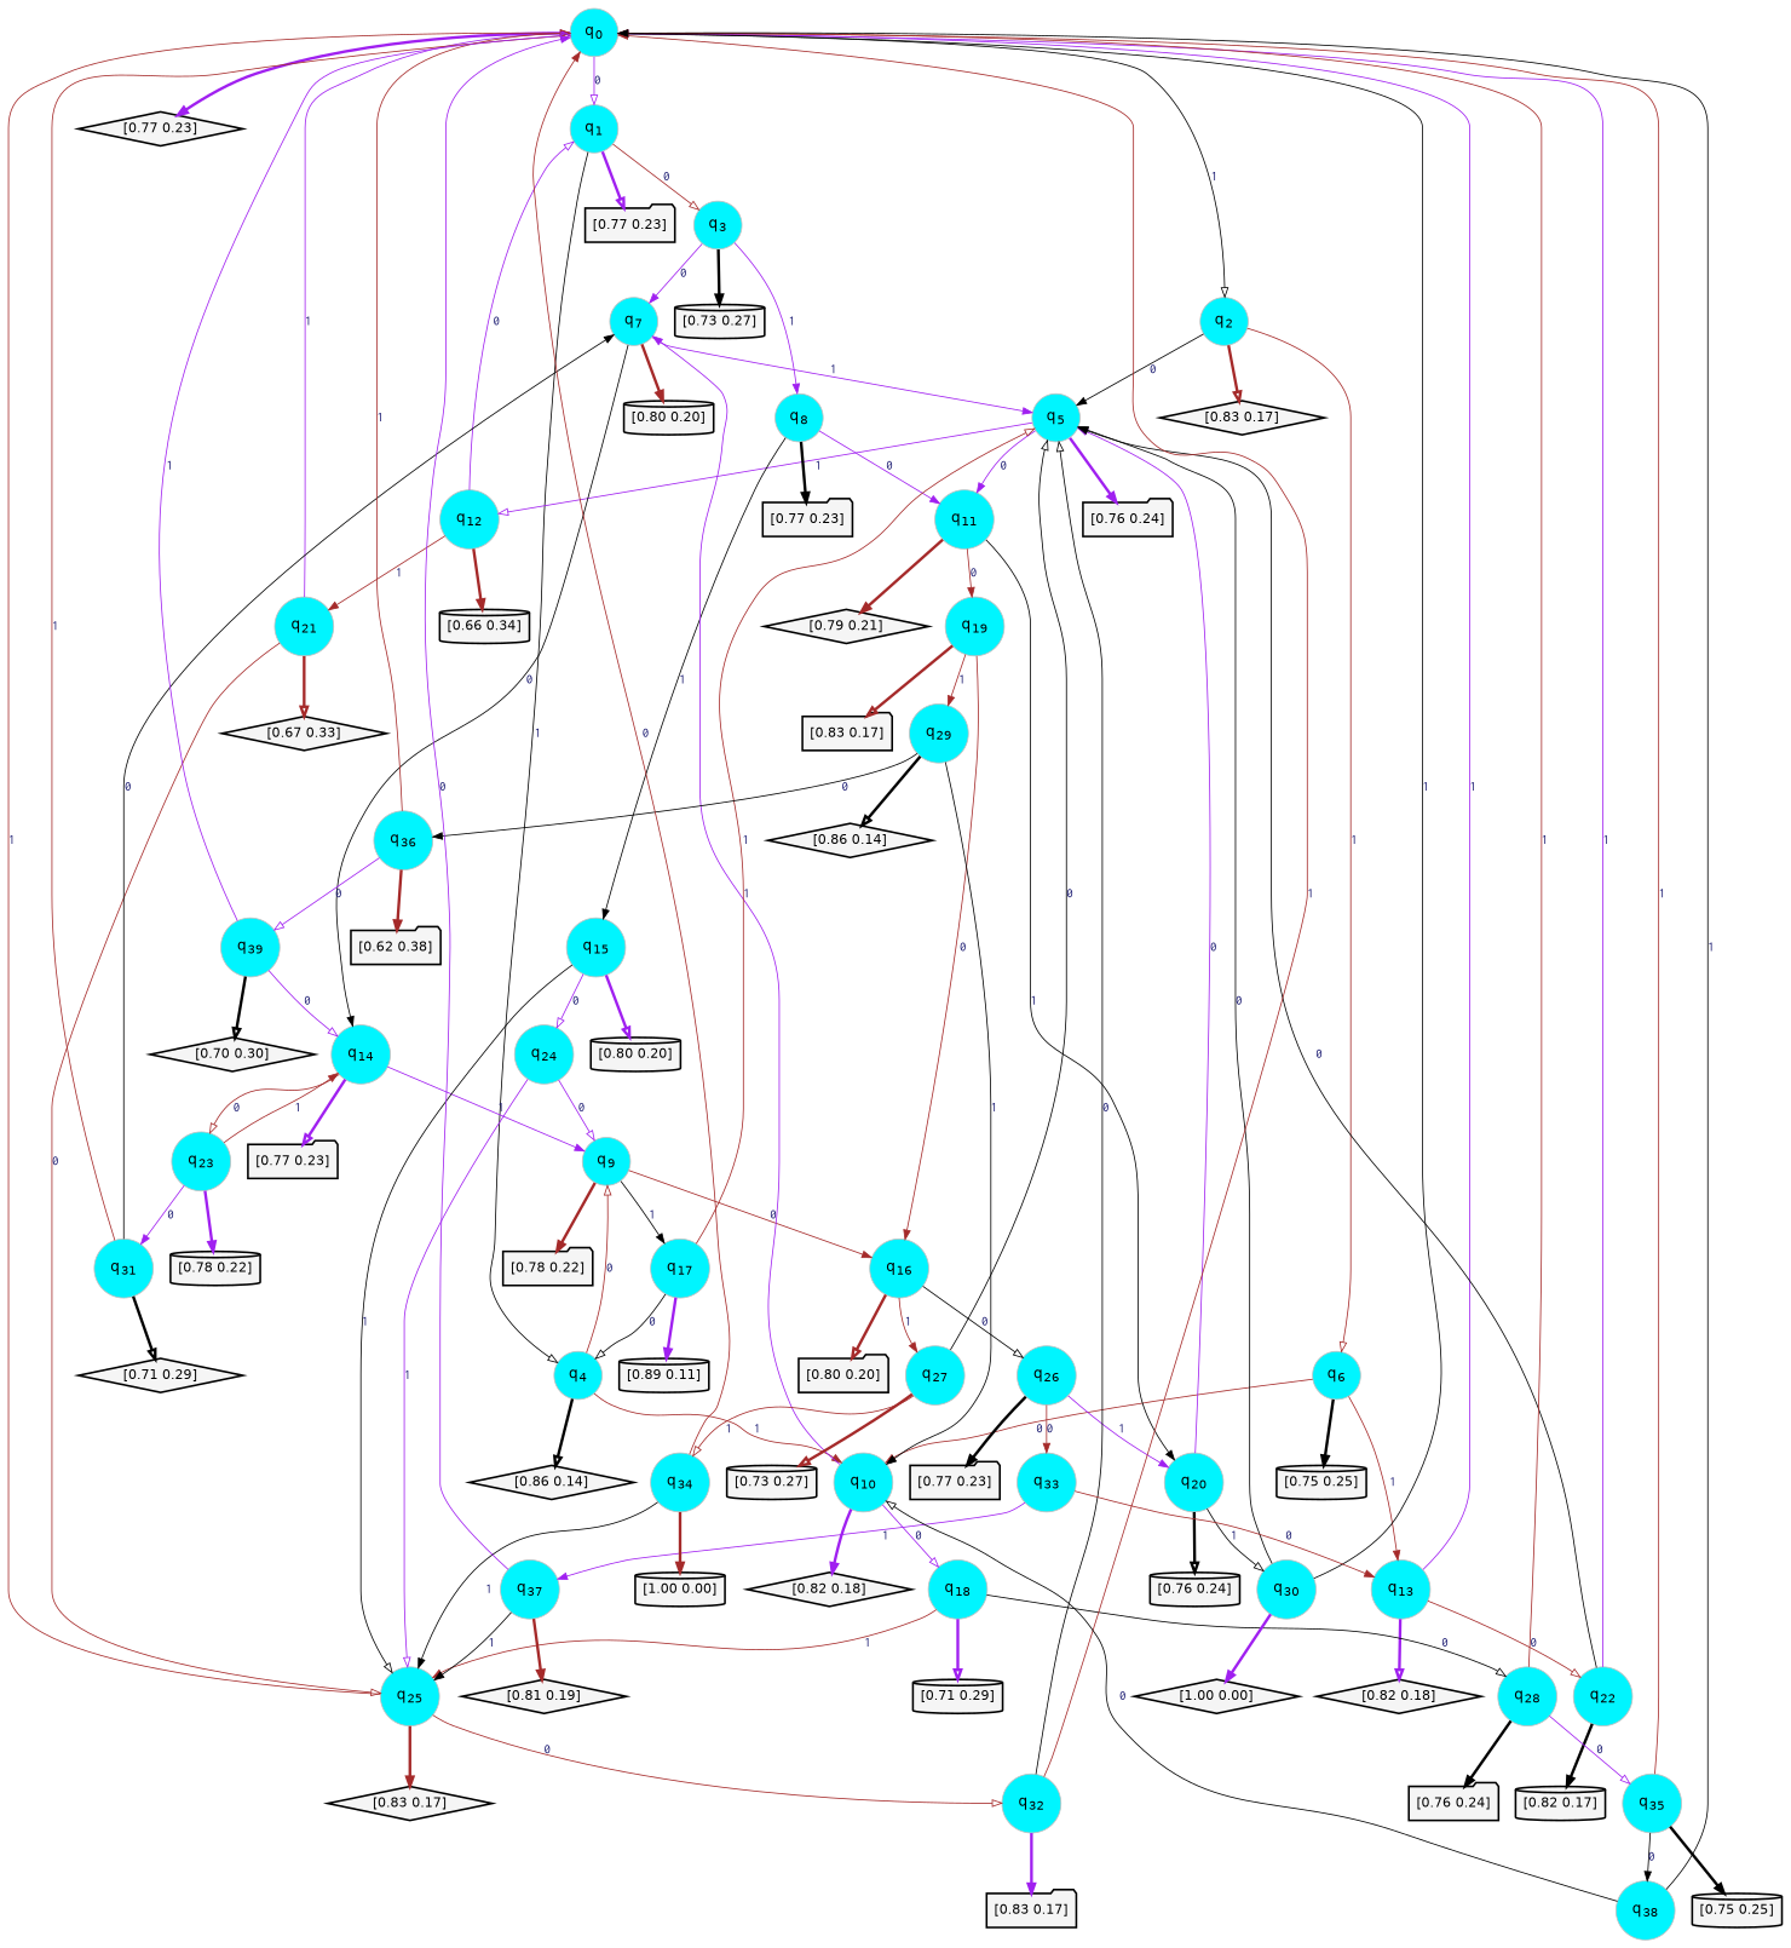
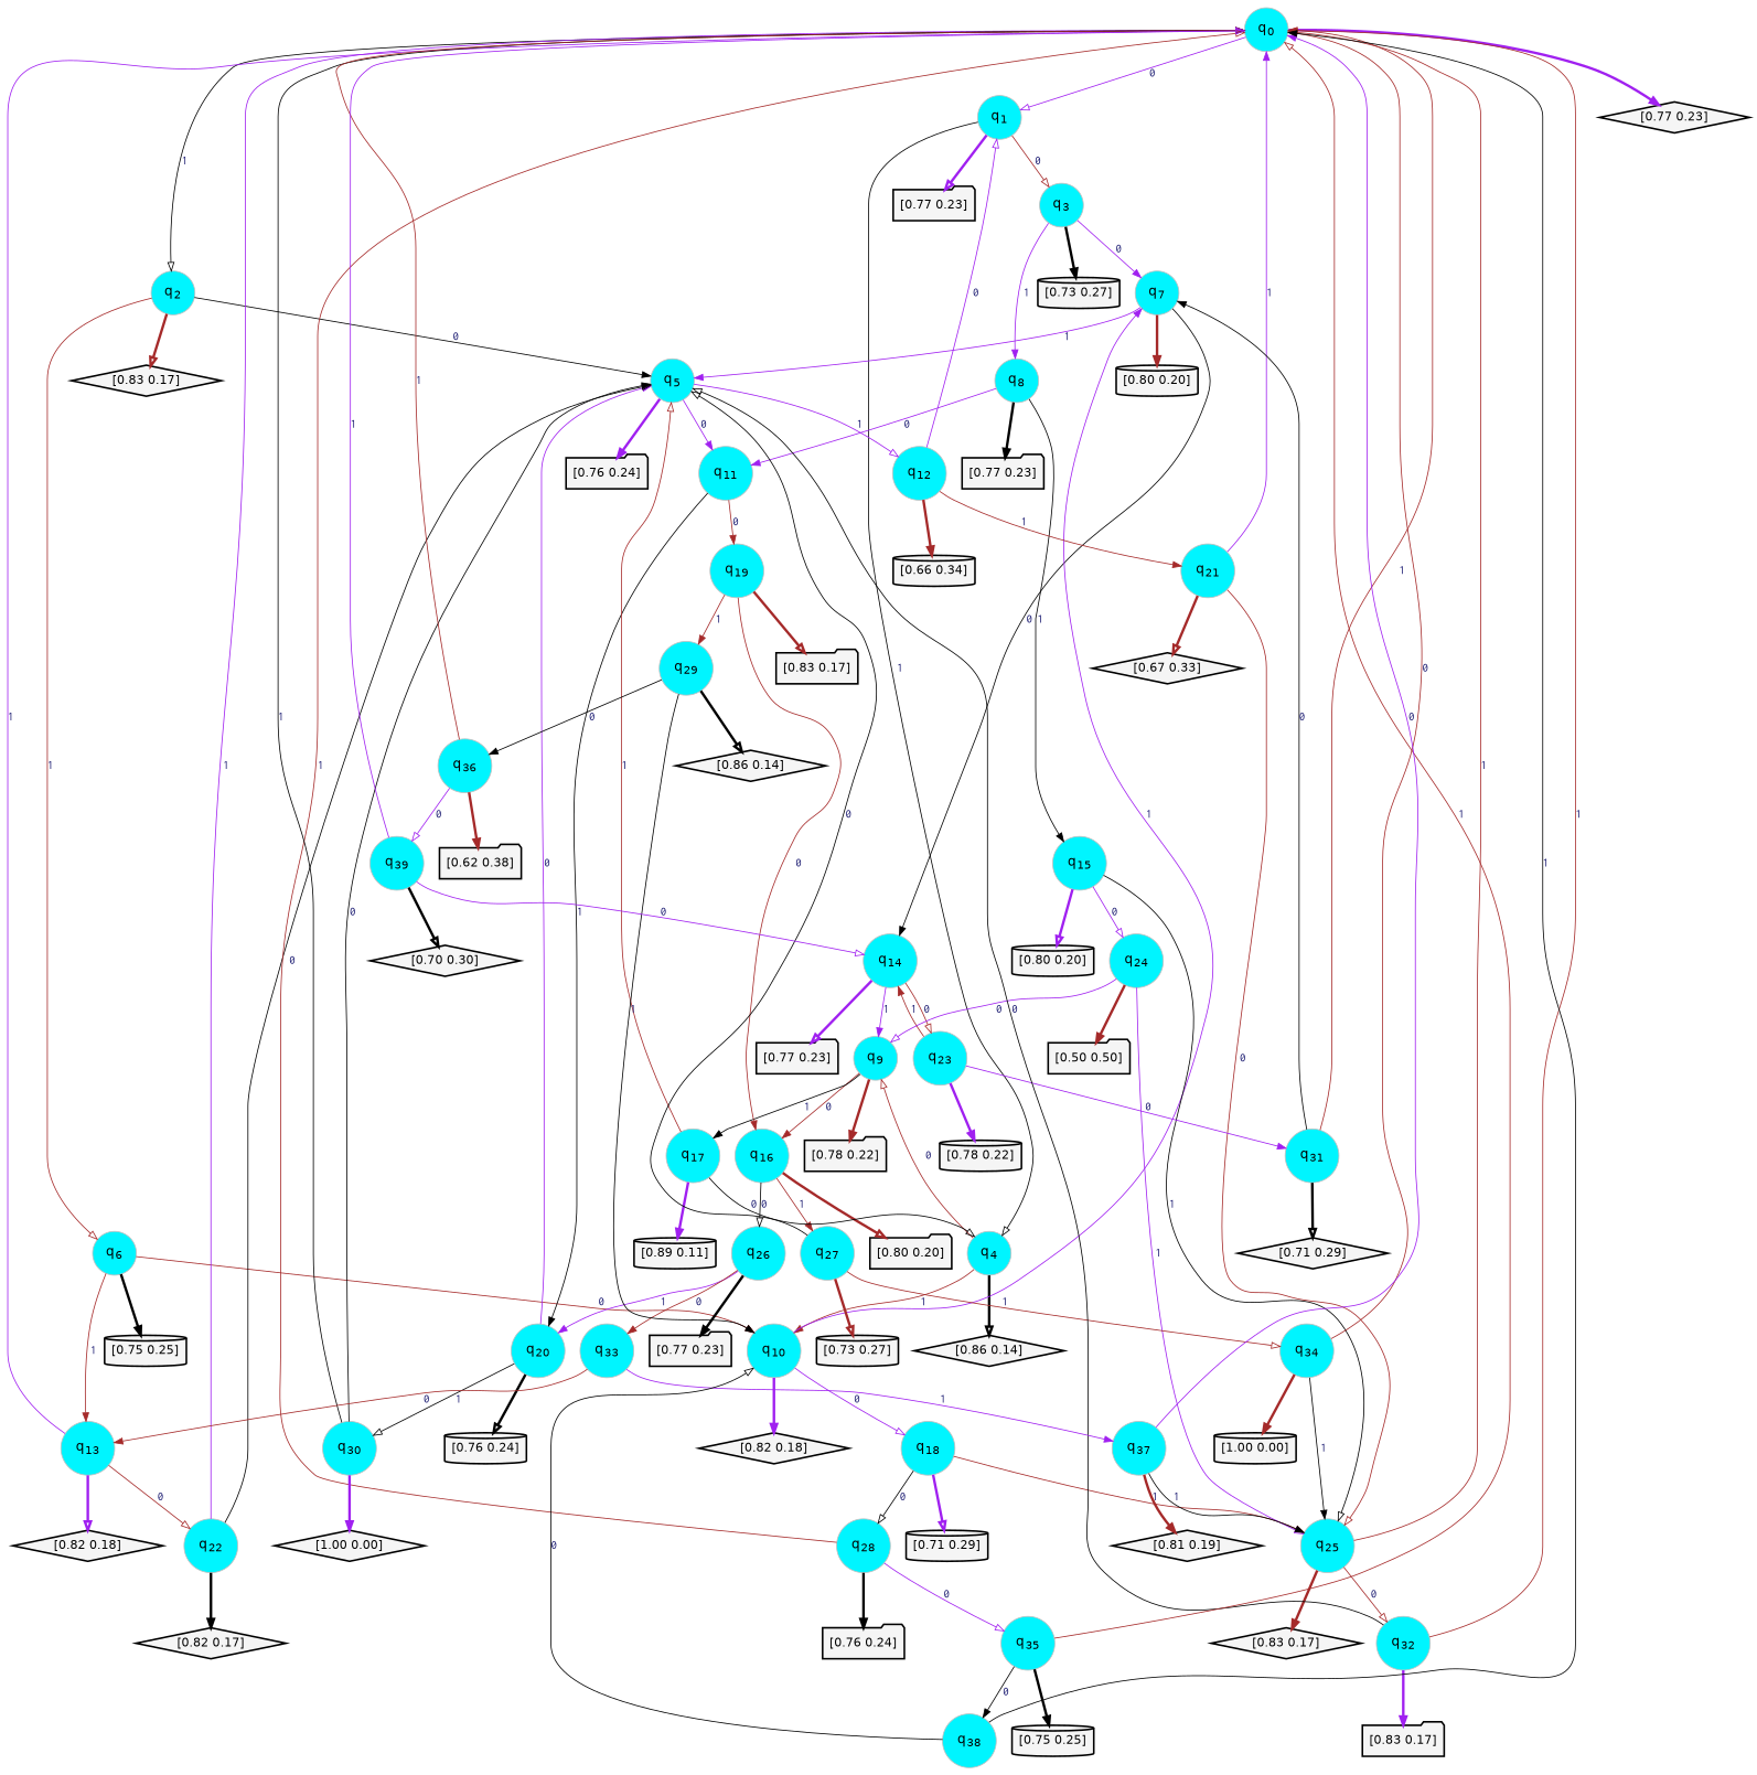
  digraph {
    rankdir=TD
    node [color=gray fillcolor=turquoise1 fontcolor=black fontname=Helvetica fontsize=16 fontweight=bold shape=circle style=filled]
    edge [arrowhead=normal arrowsize=1 color=brown fontcolor=midnightblue fontname=courier fontweight=bold penwidth=1 style=solid weight=20]
    n1 [label=<q<SUB>0</SUB>>]
    n2 [label=<q<SUB>1</SUB>>]
    n3 [label=<q<SUB>2</SUB>>]
    n4 [color=black fillcolor=whitesmoke fontsize=14 label="[0.77 0.23]" penwidth=2 shape=diamond]
    n5 [label=<q<SUB>3</SUB>>]
    n6 [label=<q<SUB>4</SUB>>]
    n7 [color=black fillcolor=whitesmoke fontsize=14 label="[0.77 0.23]" penwidth=2 shape=folder]
    n8 [label=<q<SUB>5</SUB>>]
    n9 [label=<q<SUB>6</SUB>>]
    n10 [color=black fillcolor=whitesmoke fontsize=14 label="[0.83 0.17]" penwidth=2 shape=diamond]
    n11 [label=<q<SUB>7</SUB>>]
    n12 [label=<q<SUB>8</SUB>>]
    n13 [color=black fillcolor=whitesmoke fontsize=14 label="[0.73 0.27]" penwidth=2 shape=cylinder]
    n14 [label=<q<SUB>9</SUB>>]
    n15 [label=<q<SUB>10</SUB>>]
    n16 [color=black fillcolor=whitesmoke fontsize=14 label="[0.86 0.14]" penwidth=2 shape=diamond]
    n17 [label=<q<SUB>11</SUB>>]
    n18 [label=<q<SUB>12</SUB>>]
    n19 [color=black fillcolor=whitesmoke fontsize=14 label="[0.76 0.24]" penwidth=2 shape=folder]
    n20 [label=<q<SUB>13</SUB>>]
    n21 [color=black fillcolor=whitesmoke fontsize=14 label="[0.75 0.25]" penwidth=2 shape=cylinder]
    n22 [label=<q<SUB>14</SUB>>]
    n23 [color=black fillcolor=whitesmoke fontsize=14 label="[0.80 0.20]" penwidth=2 shape=cylinder]
    n24 [label=<q<SUB>15</SUB>>]
    n25 [color=black fillcolor=whitesmoke fontsize=14 label="[0.77 0.23]" penwidth=2 shape=folder]
    n26 [label=<q<SUB>16</SUB>>]
    n27 [label=<q<SUB>17</SUB>>]
    n28 [color=black fillcolor=whitesmoke fontsize=14 label="[0.78 0.22]" penwidth=2 shape=folder]
    n29 [label=<q<SUB>18</SUB>>]
    n30 [color=black fillcolor=whitesmoke fontsize=14 label="[0.82 0.18]" penwidth=2 shape=diamond]
    n31 [label=<q<SUB>19</SUB>>]
    n32 [label=<q<SUB>20</SUB>>]
-   n33 [color=black fillcolor=whitesmoke fontsize=14 label="[0.79 0.21]" penwidth=2 shape=diamond]
    n34 [label=<q<SUB>21</SUB>>]
    n35 [color=black fillcolor=whitesmoke fontsize=14 label="[0.66 0.34]" penwidth=2 shape=cylinder]
    n36 [label=<q<SUB>22</SUB>>]
    n37 [color=black fillcolor=whitesmoke fontsize=14 label="[0.82 0.18]" penwidth=2 shape=diamond]
    n38 [label=<q<SUB>23</SUB>>]
    n39 [color=black fillcolor=whitesmoke fontsize=14 label="[0.77 0.23]" penwidth=2 shape=folder]
    n40 [label=<q<SUB>24</SUB>>]
    n41 [label=<q<SUB>25</SUB>>]
    n42 [color=black fillcolor=whitesmoke fontsize=14 label="[0.80 0.20]" penwidth=2 shape=cylinder]
    n43 [label=<q<SUB>26</SUB>>]
    n44 [label=<q<SUB>27</SUB>>]
    n45 [color=black fillcolor=whitesmoke fontsize=14 label="[0.80 0.20]" penwidth=2 shape=folder]
    n46 [color=black fillcolor=whitesmoke fontsize=14 label="[0.89 0.11]" penwidth=2 shape=cylinder]
    n47 [label=<q<SUB>28</SUB>>]
    n48 [color=black fillcolor=whitesmoke fontsize=14 label="[0.71 0.29]" penwidth=2 shape=cylinder]
    n49 [label=<q<SUB>29</SUB>>]
    n50 [color=black fillcolor=whitesmoke fontsize=14 label="[0.83 0.17]" penwidth=2 shape=folder]
    n51 [label=<q<SUB>30</SUB>>]
    n52 [color=black fillcolor=whitesmoke fontsize=14 label="[0.76 0.24]" penwidth=2 shape=cylinder]
    n53 [color=black fillcolor=whitesmoke fontsize=14 label="[0.67 0.33]" penwidth=2 shape=diamond]
-   n54 [color=black fillcolor=whitesmoke fontsize=14 label="[0.82 0.17]" penwidth=2 shape=cylinder]
+   n54 [color=black fillcolor=whitesmoke fontsize=14 label="[0.82 0.17]" penwidth=2 shape=diamond]
    n55 [label=<q<SUB>31</SUB>>]
    n56 [color=black fillcolor=whitesmoke fontsize=14 label="[0.78 0.22]" penwidth=2 shape=cylinder]
+   n57 [color=black fillcolor=whitesmoke fontsize=14 label="[0.50 0.50]" penwidth=2 shape=folder]
    n58 [label=<q<SUB>32</SUB>>]
    n59 [color=black fillcolor=whitesmoke fontsize=14 label="[0.83 0.17]" penwidth=2 shape=diamond]
    n60 [label=<q<SUB>33</SUB>>]
    n61 [color=black fillcolor=whitesmoke fontsize=14 label="[0.77 0.23]" penwidth=2 shape=folder]
    n62 [label=<q<SUB>34</SUB>>]
    n63 [color=black fillcolor=whitesmoke fontsize=14 label="[0.73 0.27]" penwidth=2 shape=cylinder]
    n64 [label=<q<SUB>35</SUB>>]
    n65 [color=black fillcolor=whitesmoke fontsize=14 label="[0.76 0.24]" penwidth=2 shape=folder]
    n66 [label=<q<SUB>36</SUB>>]
    n67 [color=black fillcolor=whitesmoke fontsize=14 label="[0.86 0.14]" penwidth=2 shape=diamond]
    n68 [color=black fillcolor=whitesmoke fontsize=14 label="[1.00 0.00]" penwidth=2 shape=diamond]
    n69 [color=black fillcolor=whitesmoke fontsize=14 label="[0.71 0.29]" penwidth=2 shape=diamond]
    n70 [color=black fillcolor=whitesmoke fontsize=14 label="[0.83 0.17]" penwidth=2 shape=folder]
    n71 [label=<q<SUB>37</SUB>>]
    n72 [color=black fillcolor=whitesmoke fontsize=14 label="[1.00 0.00]" penwidth=2 shape=cylinder]
    n73 [label=<q<SUB>38</SUB>>]
    n74 [color=black fillcolor=whitesmoke fontsize=14 label="[0.75 0.25]" penwidth=2 shape=cylinder]
    n75 [label=<q<SUB>39</SUB>>]
    n76 [color=black fillcolor=whitesmoke fontsize=14 label="[0.62 0.38]" penwidth=2 shape=folder]
    n77 [color=black fillcolor=whitesmoke fontsize=14 label="[0.81 0.19]" penwidth=2 shape=diamond]
    n78 [color=black fillcolor=whitesmoke fontsize=14 label="[0.70 0.30]" penwidth=2 shape=diamond]
    n1 -> n2 [arrowhead=onormal color=purple label=0]
    n1 -> n3 [arrowhead=onormal color=black label=1]
    n1 -> n4 [color=purple penwidth=3]
    n2 -> n5 [arrowhead=onormal label=0]
    n2 -> n6 [arrowhead=onormal color=black label=1]
    n2 -> n7 [arrowhead=onormal color=purple penwidth=3]
    n3 -> n8 [color=black label=0]
    n3 -> n9 [arrowhead=onormal label=1]
    n3 -> n10 [arrowhead=onormal penwidth=3]
    n5 -> n11 [color=purple label=0]
    n5 -> n12 [color=purple label=1]
    n5 -> n13 [color=black penwidth=3]
    n6 -> n14 [arrowhead=onormal label=0]
    n6 -> n15 [label=1]
    n6 -> n16 [arrowhead=onormal color=black penwidth=3]
    n8 -> n17 [color=purple label=0]
    n8 -> n18 [arrowhead=onormal color=purple label=1]
    n8 -> n19 [color=purple penwidth=3]
    n9 -> n15 [label=0]
    n9 -> n20 [label=1]
    n9 -> n21 [color=black penwidth=3]
    n11 -> n8 [color=purple label=1]
    n11 -> n22 [color=black label=0]
    n11 -> n23 [penwidth=3]
    n12 -> n17 [color=purple label=0]
    n12 -> n24 [color=black label=1]
    n12 -> n25 [color=black penwidth=3]
    n14 -> n26 [label=0]
    n14 -> n27 [color=black label=1]
    n14 -> n28 [penwidth=3]
    n15 -> n11 [color=purple label=1]
    n15 -> n29 [arrowhead=onormal color=purple label=0]
    n15 -> n30 [color=purple penwidth=3]
    n17 -> n31 [label=0]
    n17 -> n32 [color=black label=1]
-   n17 -> n33 [penwidth=3]
    n18 -> n2 [arrowhead=onormal color=purple label=0]
    n18 -> n34 [label=1]
    n18 -> n35 [penwidth=3]
    n20 -> n1 [color=purple label=1]
    n20 -> n36 [arrowhead=onormal label=0]
    n20 -> n37 [arrowhead=onormal color=purple penwidth=3]
    n22 -> n14 [color=purple label=1]
    n22 -> n38 [arrowhead=onormal label=0]
    n22 -> n39 [arrowhead=onormal color=purple penwidth=3]
    n24 -> n40 [arrowhead=onormal color=purple label=0]
    n24 -> n41 [arrowhead=onormal color=black label=1]
    n24 -> n42 [arrowhead=onormal color=purple penwidth=3]
    n26 -> n43 [arrowhead=onormal color=black label=0]
    n26 -> n44 [label=1]
    n26 -> n45 [arrowhead=onormal penwidth=3]
    n27 -> n6 [arrowhead=onormal color=black label=0]
    n27 -> n8 [arrowhead=onormal label=1]
    n27 -> n46 [color=purple penwidth=3]
    n29 -> n41 [label=1]
    n29 -> n47 [arrowhead=onormal color=black label=0]
    n29 -> n48 [arrowhead=onormal color=purple penwidth=3]
    n31 -> n26 [label=0]
    n31 -> n49 [label=1]
    n31 -> n50 [arrowhead=onormal penwidth=3]
    n32 -> n8 [color=purple label=0]
    n32 -> n51 [arrowhead=onormal color=black label=1]
    n32 -> n52 [arrowhead=onormal color=black penwidth=3]
    n34 -> n1 [color=purple label=1]
    n34 -> n41 [arrowhead=onormal label=0]
    n34 -> n53 [arrowhead=onormal penwidth=3]
    n36 -> n1 [color=purple label=1]
    n36 -> n8 [arrowhead=onormal color=black label=0]
    n36 -> n54 [color=black penwidth=3]
    n38 -> n22 [label=1]
    n38 -> n55 [color=purple label=0]
    n38 -> n56 [color=purple penwidth=3]
    n40 -> n14 [arrowhead=onormal color=purple label=0]
    n40 -> n41 [arrowhead=onormal color=purple label=1]
+   n40 -> n57 [penwidth=3]
    n41 -> n1 [arrowhead=onormal label=1]
    n41 -> n58 [arrowhead=onormal label=0]
    n41 -> n59 [penwidth=3]
    n43 -> n32 [color=purple label=1]
    n43 -> n60 [label=0]
    n43 -> n61 [color=black penwidth=3]
    n44 -> n8 [arrowhead=onormal color=black label=0]
    n44 -> n62 [arrowhead=onormal label=1]
    n44 -> n63 [arrowhead=onormal penwidth=3]
    n47 -> n1 [arrowhead=onormal label=1]
    n47 -> n64 [arrowhead=onormal color=purple label=0]
    n47 -> n65 [color=black penwidth=3]
    n49 -> n15 [color=black label=1]
    n49 -> n66 [color=black label=0]
    n49 -> n67 [arrowhead=onormal color=black penwidth=3]
    n51 -> n1 [arrowhead=onormal color=black label=1]
    n51 -> n8 [color=black label=0]
    n51 -> n68 [color=purple penwidth=3]
    n55 -> n1 [arrowhead=onormal label=1]
    n55 -> n11 [color=black label=0]
    n55 -> n69 [arrowhead=onormal color=black penwidth=3]
    n58 -> n1 [label=1]
    n58 -> n8 [arrowhead=onormal color=black label=0]
    n58 -> n70 [color=purple penwidth=3]
    n60 -> n20 [label=0]
    n60 -> n71 [color=purple label=1]
    n62 -> n1 [label=0]
    n62 -> n41 [color=black label=1]
    n62 -> n72 [penwidth=3]
    n64 -> n1 [arrowhead=onormal label=1]
    n64 -> n73 [color=black label=0]
    n64 -> n74 [color=black penwidth=3]
    n66 -> n1 [arrowhead=onormal label=1]
    n66 -> n75 [arrowhead=onormal color=purple label=0]
    n66 -> n76 [penwidth=3]
    n71 -> n1 [color=purple label=0]
    n71 -> n41 [color=black label=1]
    n71 -> n77 [penwidth=3]
    n73 -> n1 [color=black label=1]
    n73 -> n15 [arrowhead=onormal color=black label=0]
    n75 -> n1 [arrowhead=onormal color=purple label=1]
    n75 -> n22 [arrowhead=onormal color=purple label=0]
    n75 -> n78 [arrowhead=onormal color=black penwidth=3]
  }
